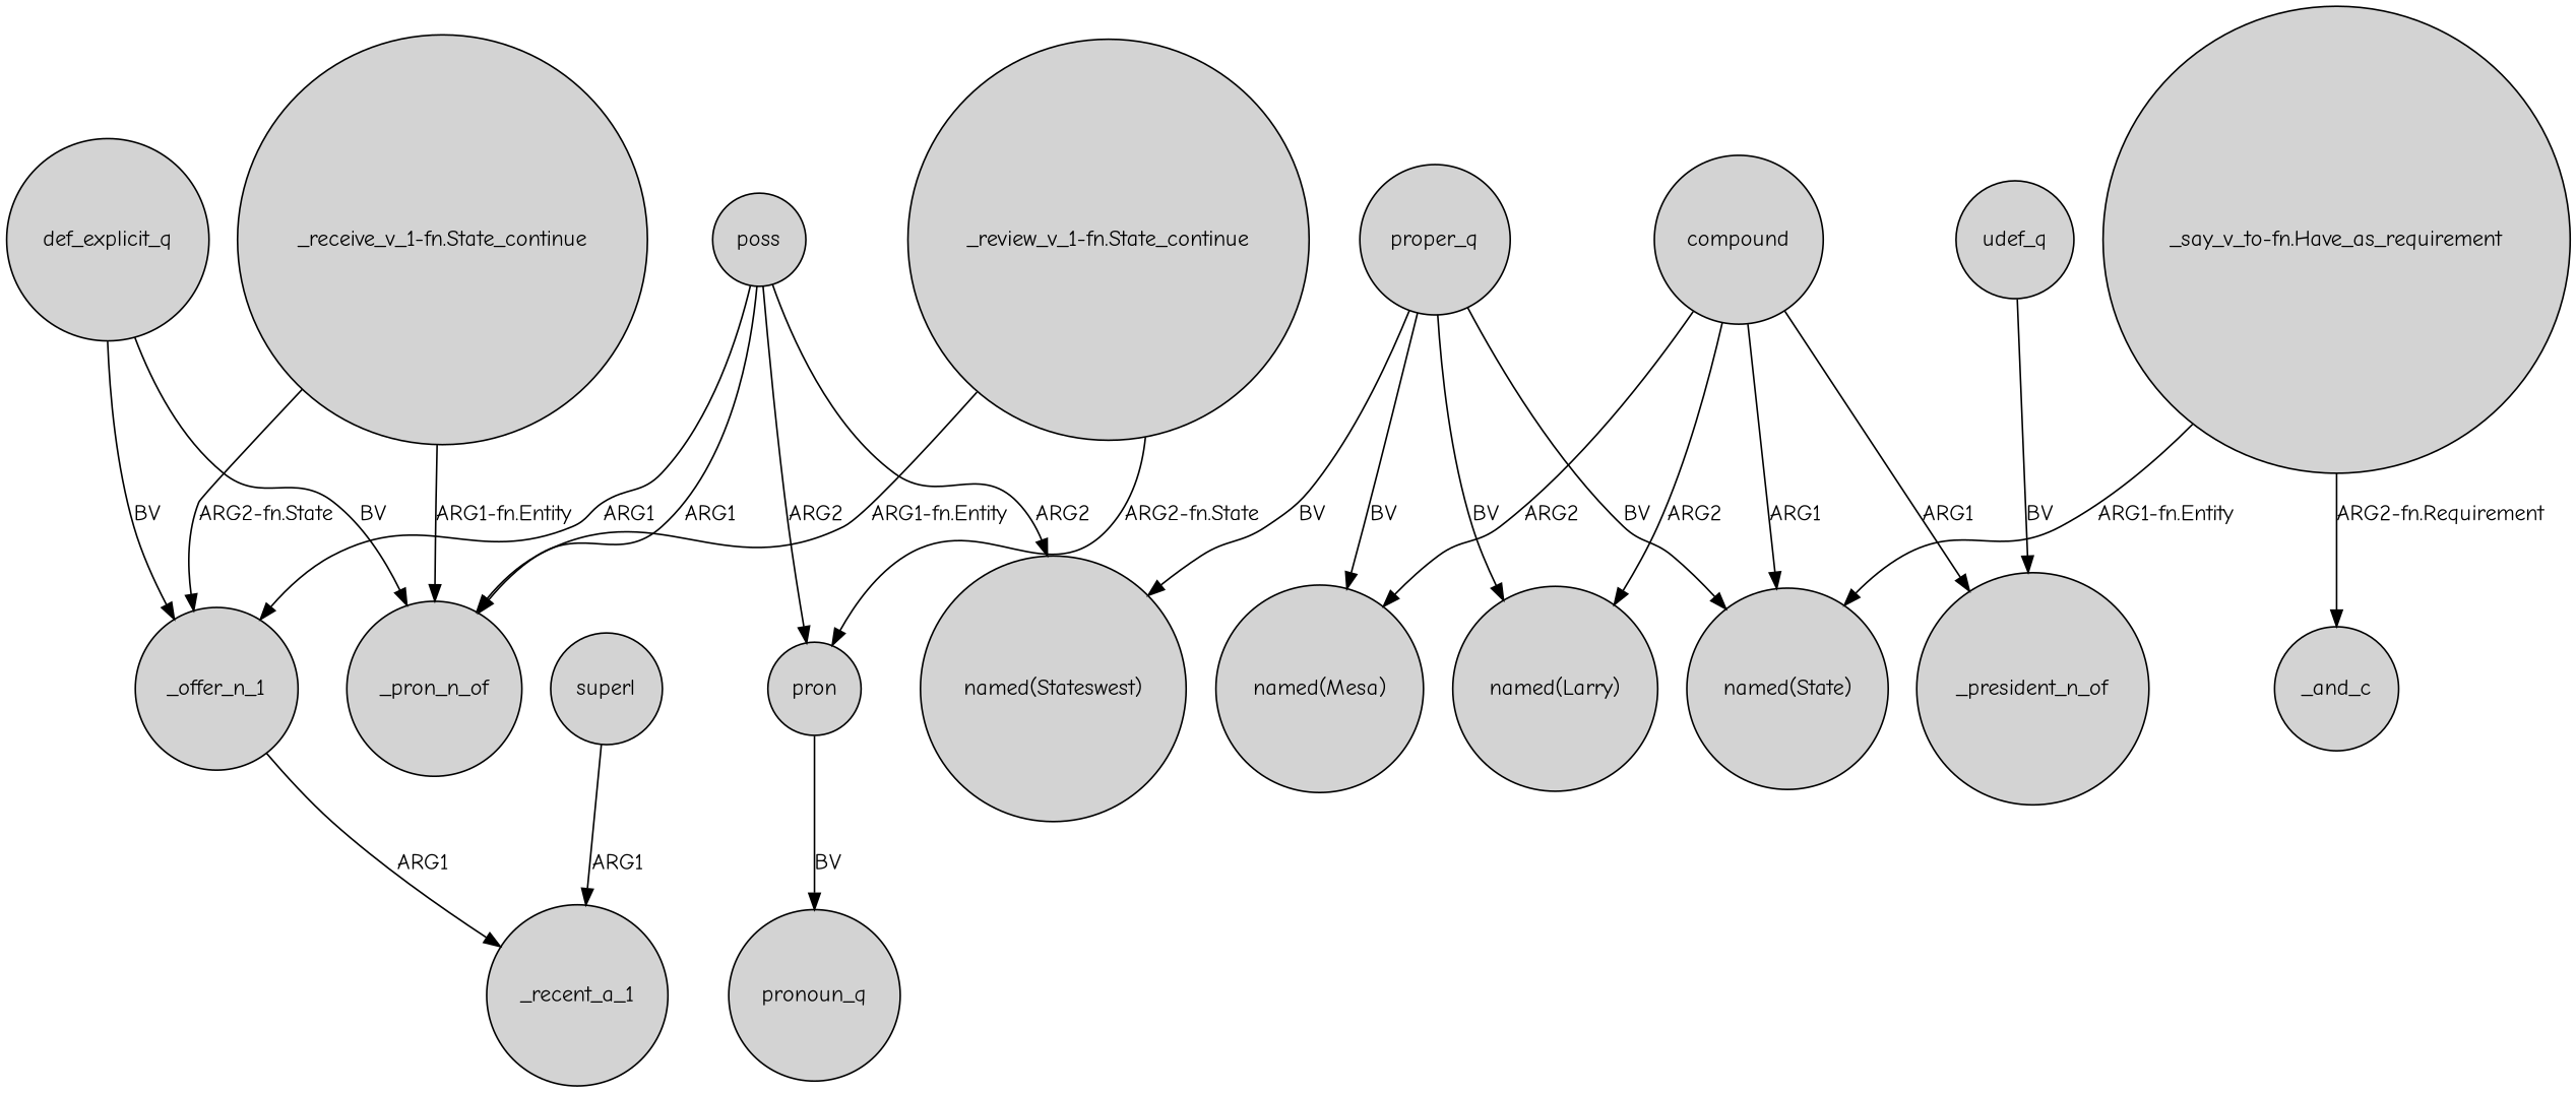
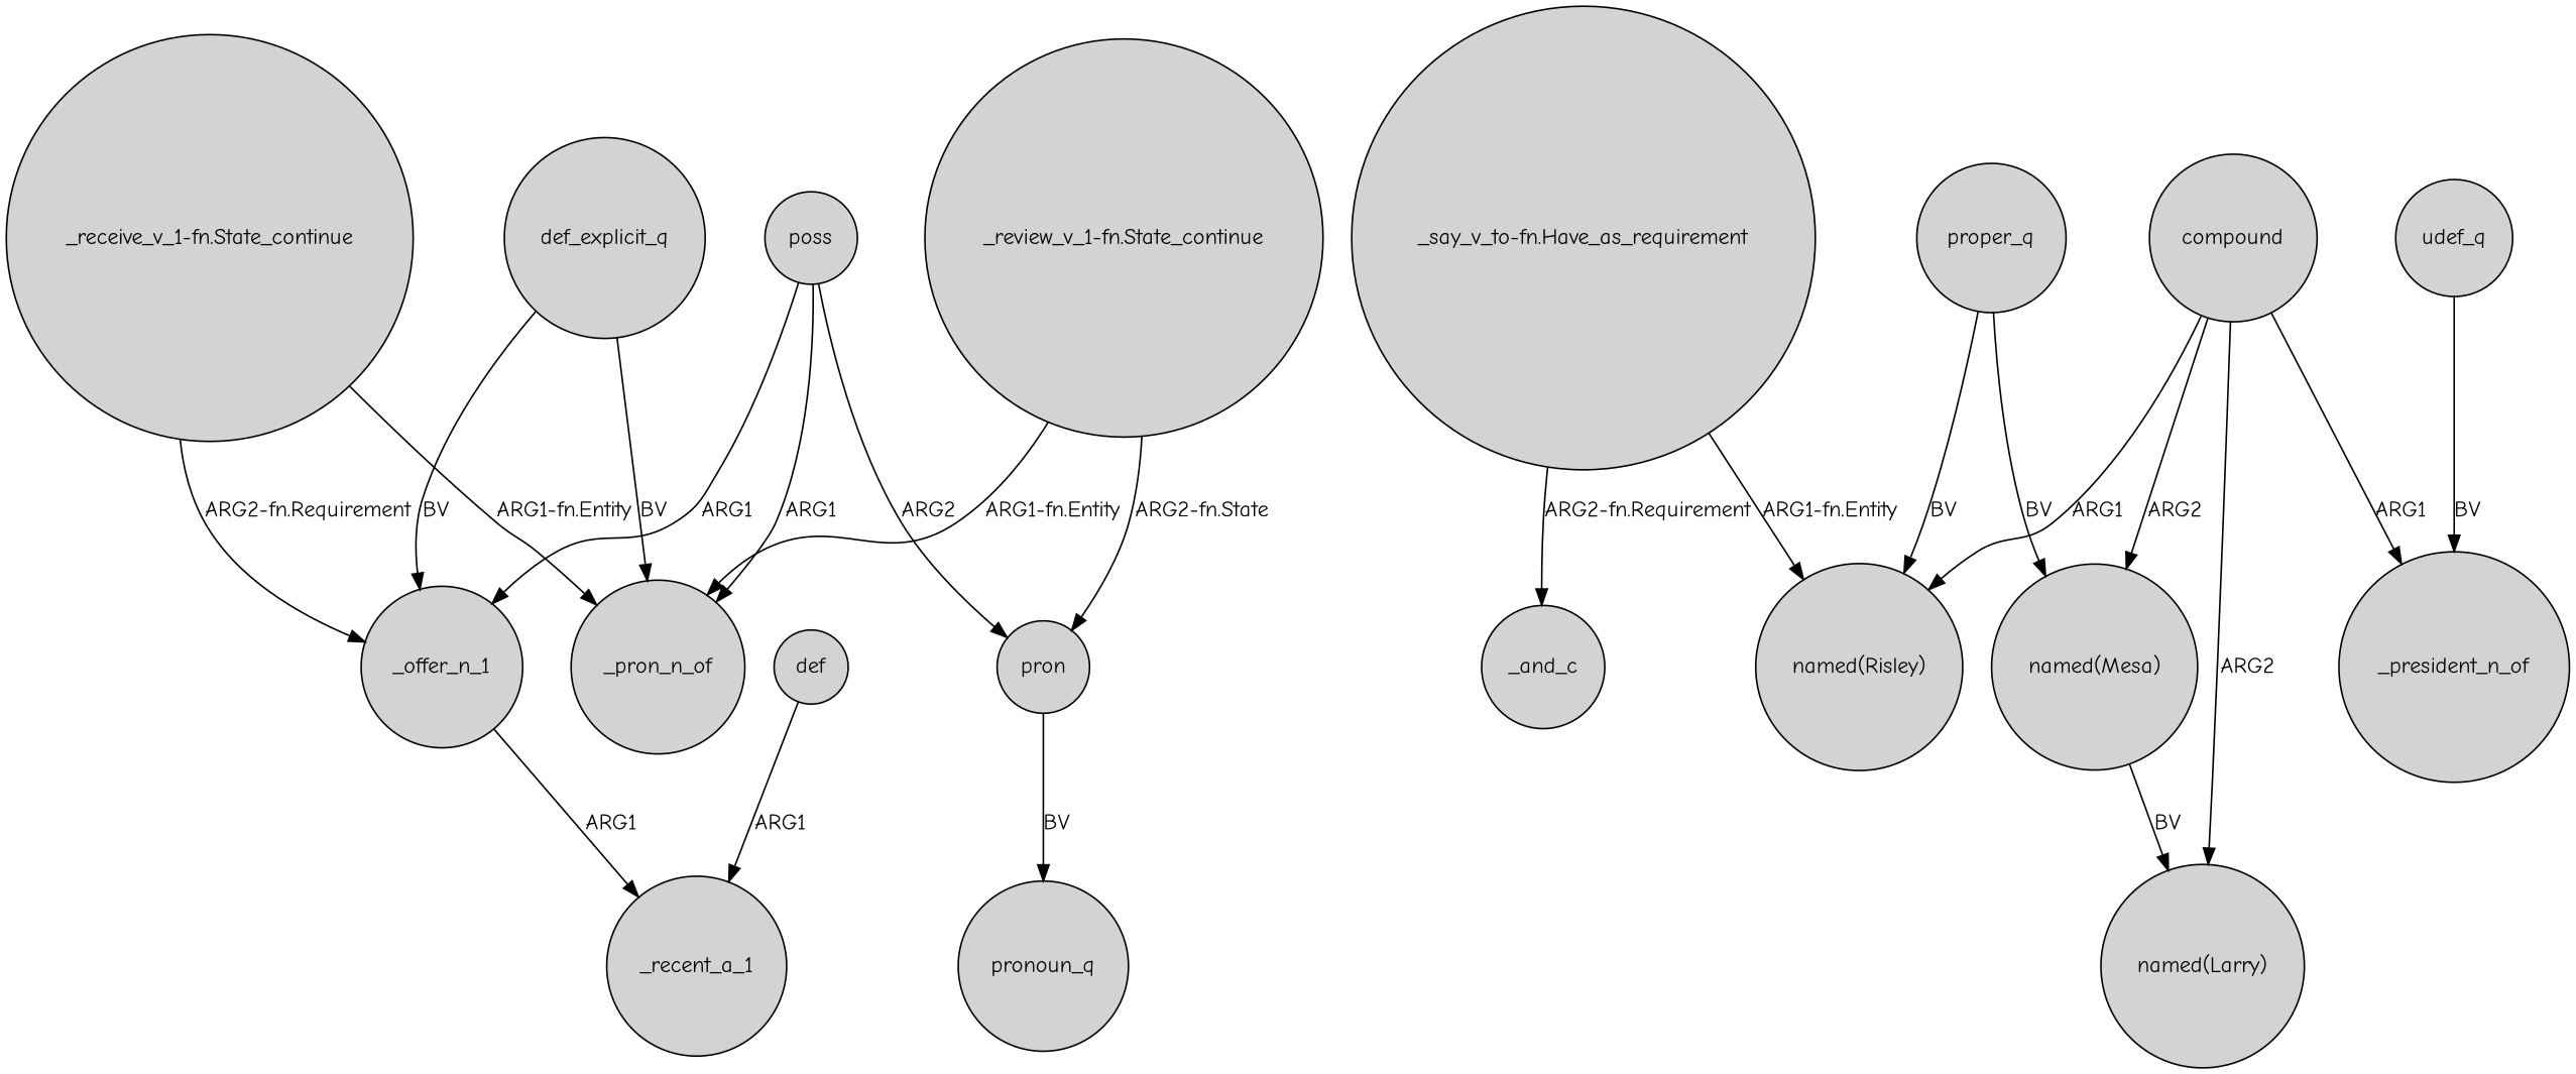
  digraph {
    fontname="Comic Neue"
    node [fontname="Comic Neue" shape=circle style=filled]
    edge [fontname="Comic Neue"]
    n1 [label=_pron_n_of]
    def_explicit_q
    _offer_n_1
    _recent_a_1
    compound
-   "named(Risley)" [label="named(State)"]
+   "named(Risley)"
    "named(Mesa)"
    "named(Larry)"
    _president_n_of
    "_receive_v_1-fn.State_continue"
    "_say_v_to-fn.Have_as_requirement"
    _and_c
    "_review_v_1-fn.State_continue"
    pron
    pronoun_q
    poss
-   "named(Stateswest)"
    proper_q
-   superl
+   superl [label=def]
    udef_q
    def_explicit_q -> n1 [label=BV]
    def_explicit_q -> _offer_n_1 [label=BV]
    _offer_n_1 -> _recent_a_1 [label=ARG1]
    compound -> "named(Risley)" [label=ARG1]
    compound -> "named(Mesa)" [label=ARG2]
    compound -> "named(Larry)" [label=ARG2]
    compound -> _president_n_of [label=ARG1]
    "_receive_v_1-fn.State_continue" -> n1 [label="ARG1-fn.Entity"]
-   "_receive_v_1-fn.State_continue" -> _offer_n_1 [label="ARG2-fn.State"]
+   "_receive_v_1-fn.State_continue" -> _offer_n_1 [label="ARG2-fn.Requirement"]
    "_say_v_to-fn.Have_as_requirement" -> "named(Risley)" [label="ARG1-fn.Entity"]
    "_say_v_to-fn.Have_as_requirement" -> _and_c [label="ARG2-fn.Requirement"]
    "_review_v_1-fn.State_continue" -> n1 [label="ARG1-fn.Entity"]
    "_review_v_1-fn.State_continue" -> pron [label="ARG2-fn.State"]
    pron -> pronoun_q [label=BV]
    poss -> n1 [label=ARG1]
    poss -> _offer_n_1 [label=ARG1]
    poss -> pron [label=ARG2]
-   poss -> "named(Stateswest)" [label=ARG2]
    proper_q -> "named(Risley)" [label=BV]
    proper_q -> "named(Mesa)" [label=BV]
-   proper_q -> "named(Larry)" [label=BV]
-   proper_q -> "named(Stateswest)" [label=BV]
+   "named(Mesa)" -> "named(Larry)" [label=BV]
    superl -> _recent_a_1 [label=ARG1]
    udef_q -> _president_n_of [label=BV]
  }
